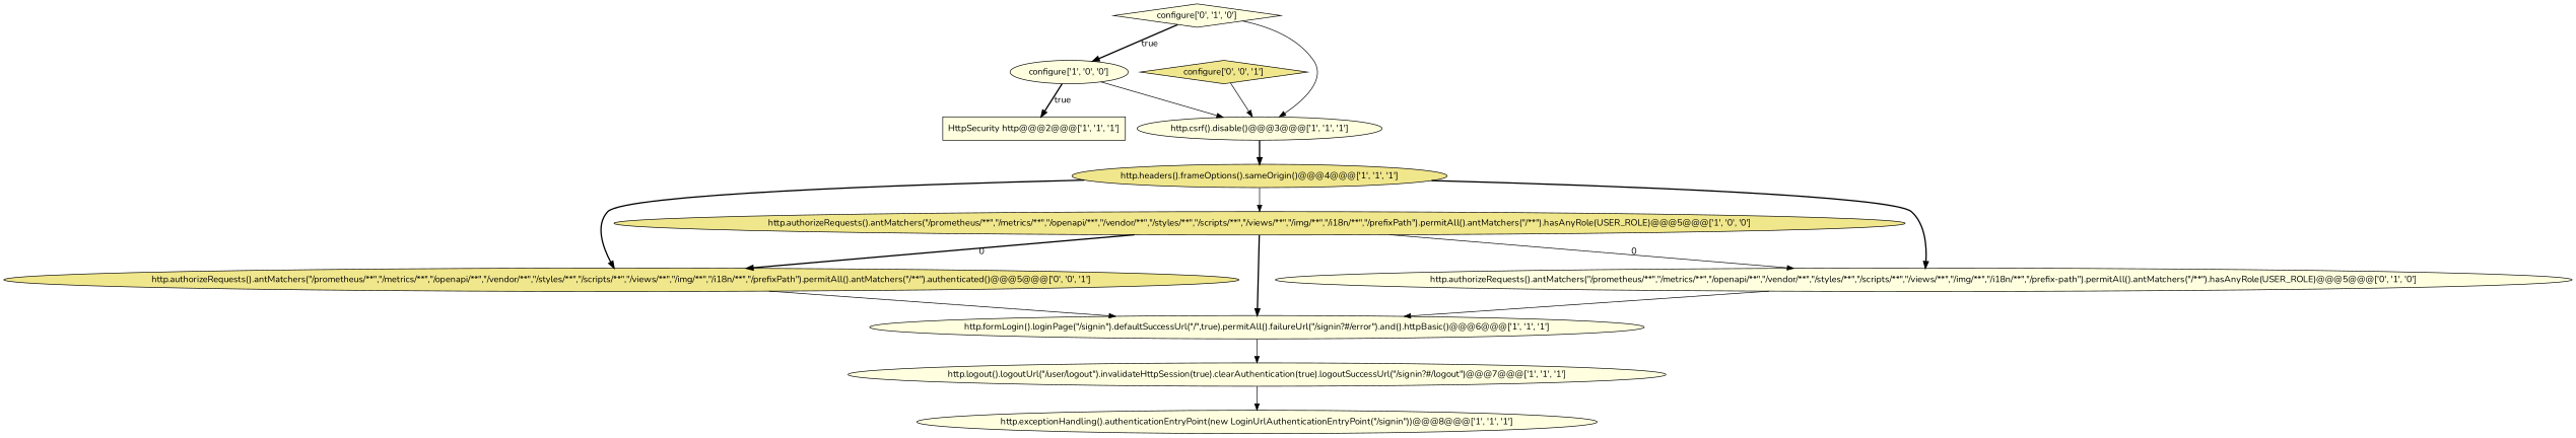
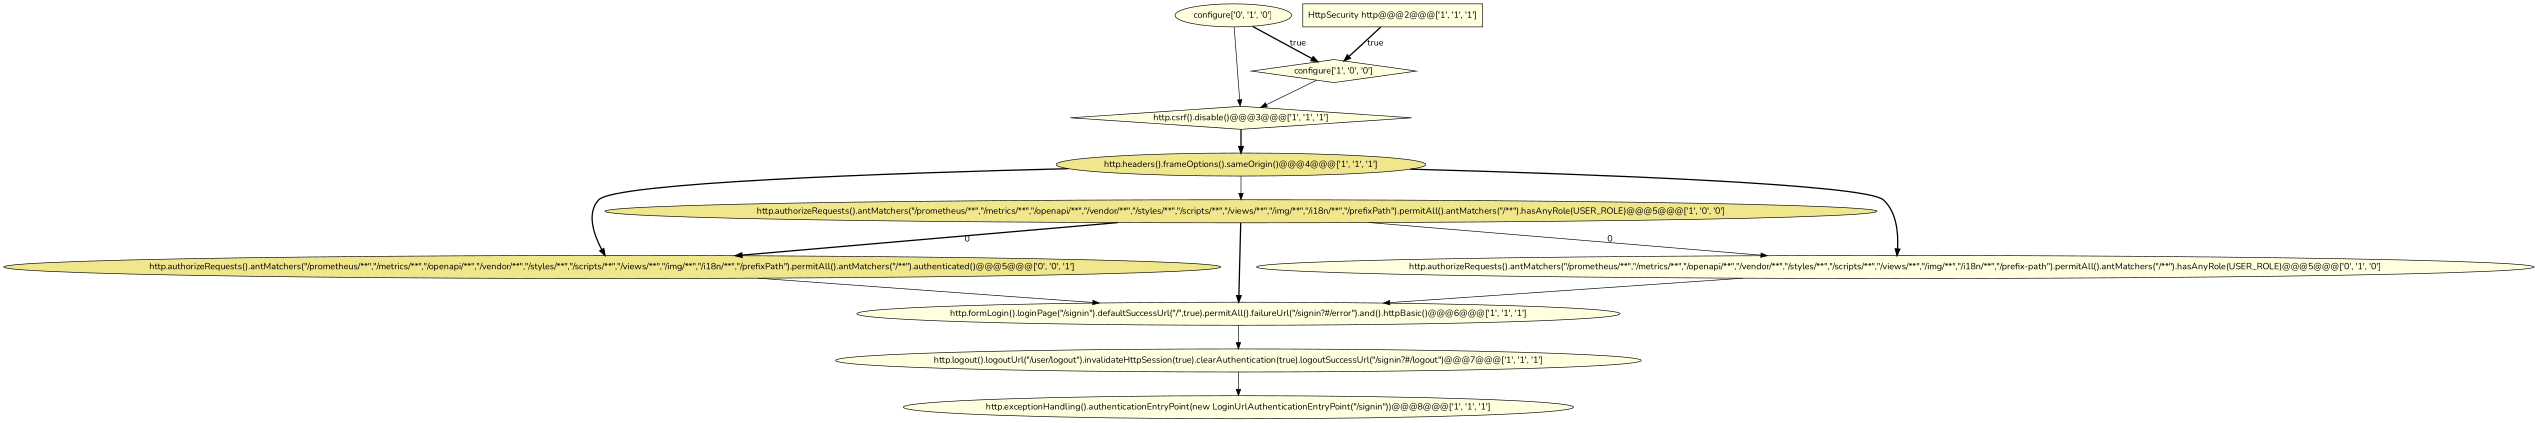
  digraph {
    fontname=Nunito
    node [fillcolor=lightyellow fontname=Nunito shape=ellipse style=filled]
    edge [fontname=Nunito style=solid]
    n1 [fillcolor=khaki label="http.authorizeRequests().antMatchers(\"/prometheus/**\",\"/metrics/**\",\"/openapi/**\",\"/vendor/**\",\"/styles/**\",\"/scripts/**\",\"/views/**\",\"/img/**\",\"/i18n/**\",\"/prefixPath\").permitAll().antMatchers(\"/**\").hasAnyRole(USER_ROLE)@@@5@@@['1', '0', '0']"]
    n2 [label="http.formLogin().loginPage(\"/signin\").defaultSuccessUrl(\"/\",true).permitAll().failureUrl(\"/signin?#/error\").and().httpBasic()@@@6@@@['1', '1', '1']"]
    n3 [label="http.authorizeRequests().antMatchers(\"/prometheus/**\",\"/metrics/**\",\"/openapi/**\",\"/vendor/**\",\"/styles/**\",\"/scripts/**\",\"/views/**\",\"/img/**\",\"/i18n/**\",\"/prefix-path\").permitAll().antMatchers(\"/**\").hasAnyRole(USER_ROLE)@@@5@@@['0', '1', '0']"]
    n4 [fillcolor=khaki label="http.authorizeRequests().antMatchers(\"/prometheus/**\",\"/metrics/**\",\"/openapi/**\",\"/vendor/**\",\"/styles/**\",\"/scripts/**\",\"/views/**\",\"/img/**\",\"/i18n/**\",\"/prefixPath\").permitAll().antMatchers(\"/**\").authenticated()@@@5@@@['0', '0', '1']"]
    n5 [label="http.logout().logoutUrl(\"/user/logout\").invalidateHttpSession(true).clearAuthentication(true).logoutSuccessUrl(\"/signin?#/logout\")@@@7@@@['1', '1', '1']"]
    n6 [label="http.exceptionHandling().authenticationEntryPoint(new LoginUrlAuthenticationEntryPoint(\"/signin\"))@@@8@@@['1', '1', '1']"]
-   n7 [label="http.csrf().disable()@@@3@@@['1', '1', '1']"]
+   n7 [label="http.csrf().disable()@@@3@@@['1', '1', '1']" shape=diamond]
    n8 [fillcolor=khaki label="http.headers().frameOptions().sameOrigin()@@@4@@@['1', '1', '1']"]
-   n9 [label="configure['0', '1', '0']" shape=diamond]
-   n10 [label="configure['1', '0', '0']"]
+   n9 [label="configure['0', '1', '0']"]
+   n10 [label="configure['1', '0', '0']" shape=diamond]
    n11 [label="HttpSecurity http@@@2@@@['1', '1', '1']" shape=box]
-   n12 [fillcolor=khaki label="configure['0', '0', '1']" shape=diamond]
    n1 -> n2 [style=bold]
    n1 -> n3 [label=0]
    n1 -> n4 [label=0 style=bold]
    n2 -> n5
    n3 -> n2
    n4 -> n2
    n5 -> n6
    n7 -> n8 [style=bold]
    n8 -> n1
    n8 -> n3 [style=bold]
    n8 -> n4 [style=bold]
    n9 -> n7
    n9 -> n10 [label=true style=bold]
    n10 -> n7
-   n10 -> n11 [label=true style=bold]
-   n12 -> n7
+   n11 -> n10 [label=true style=bold]
  }
